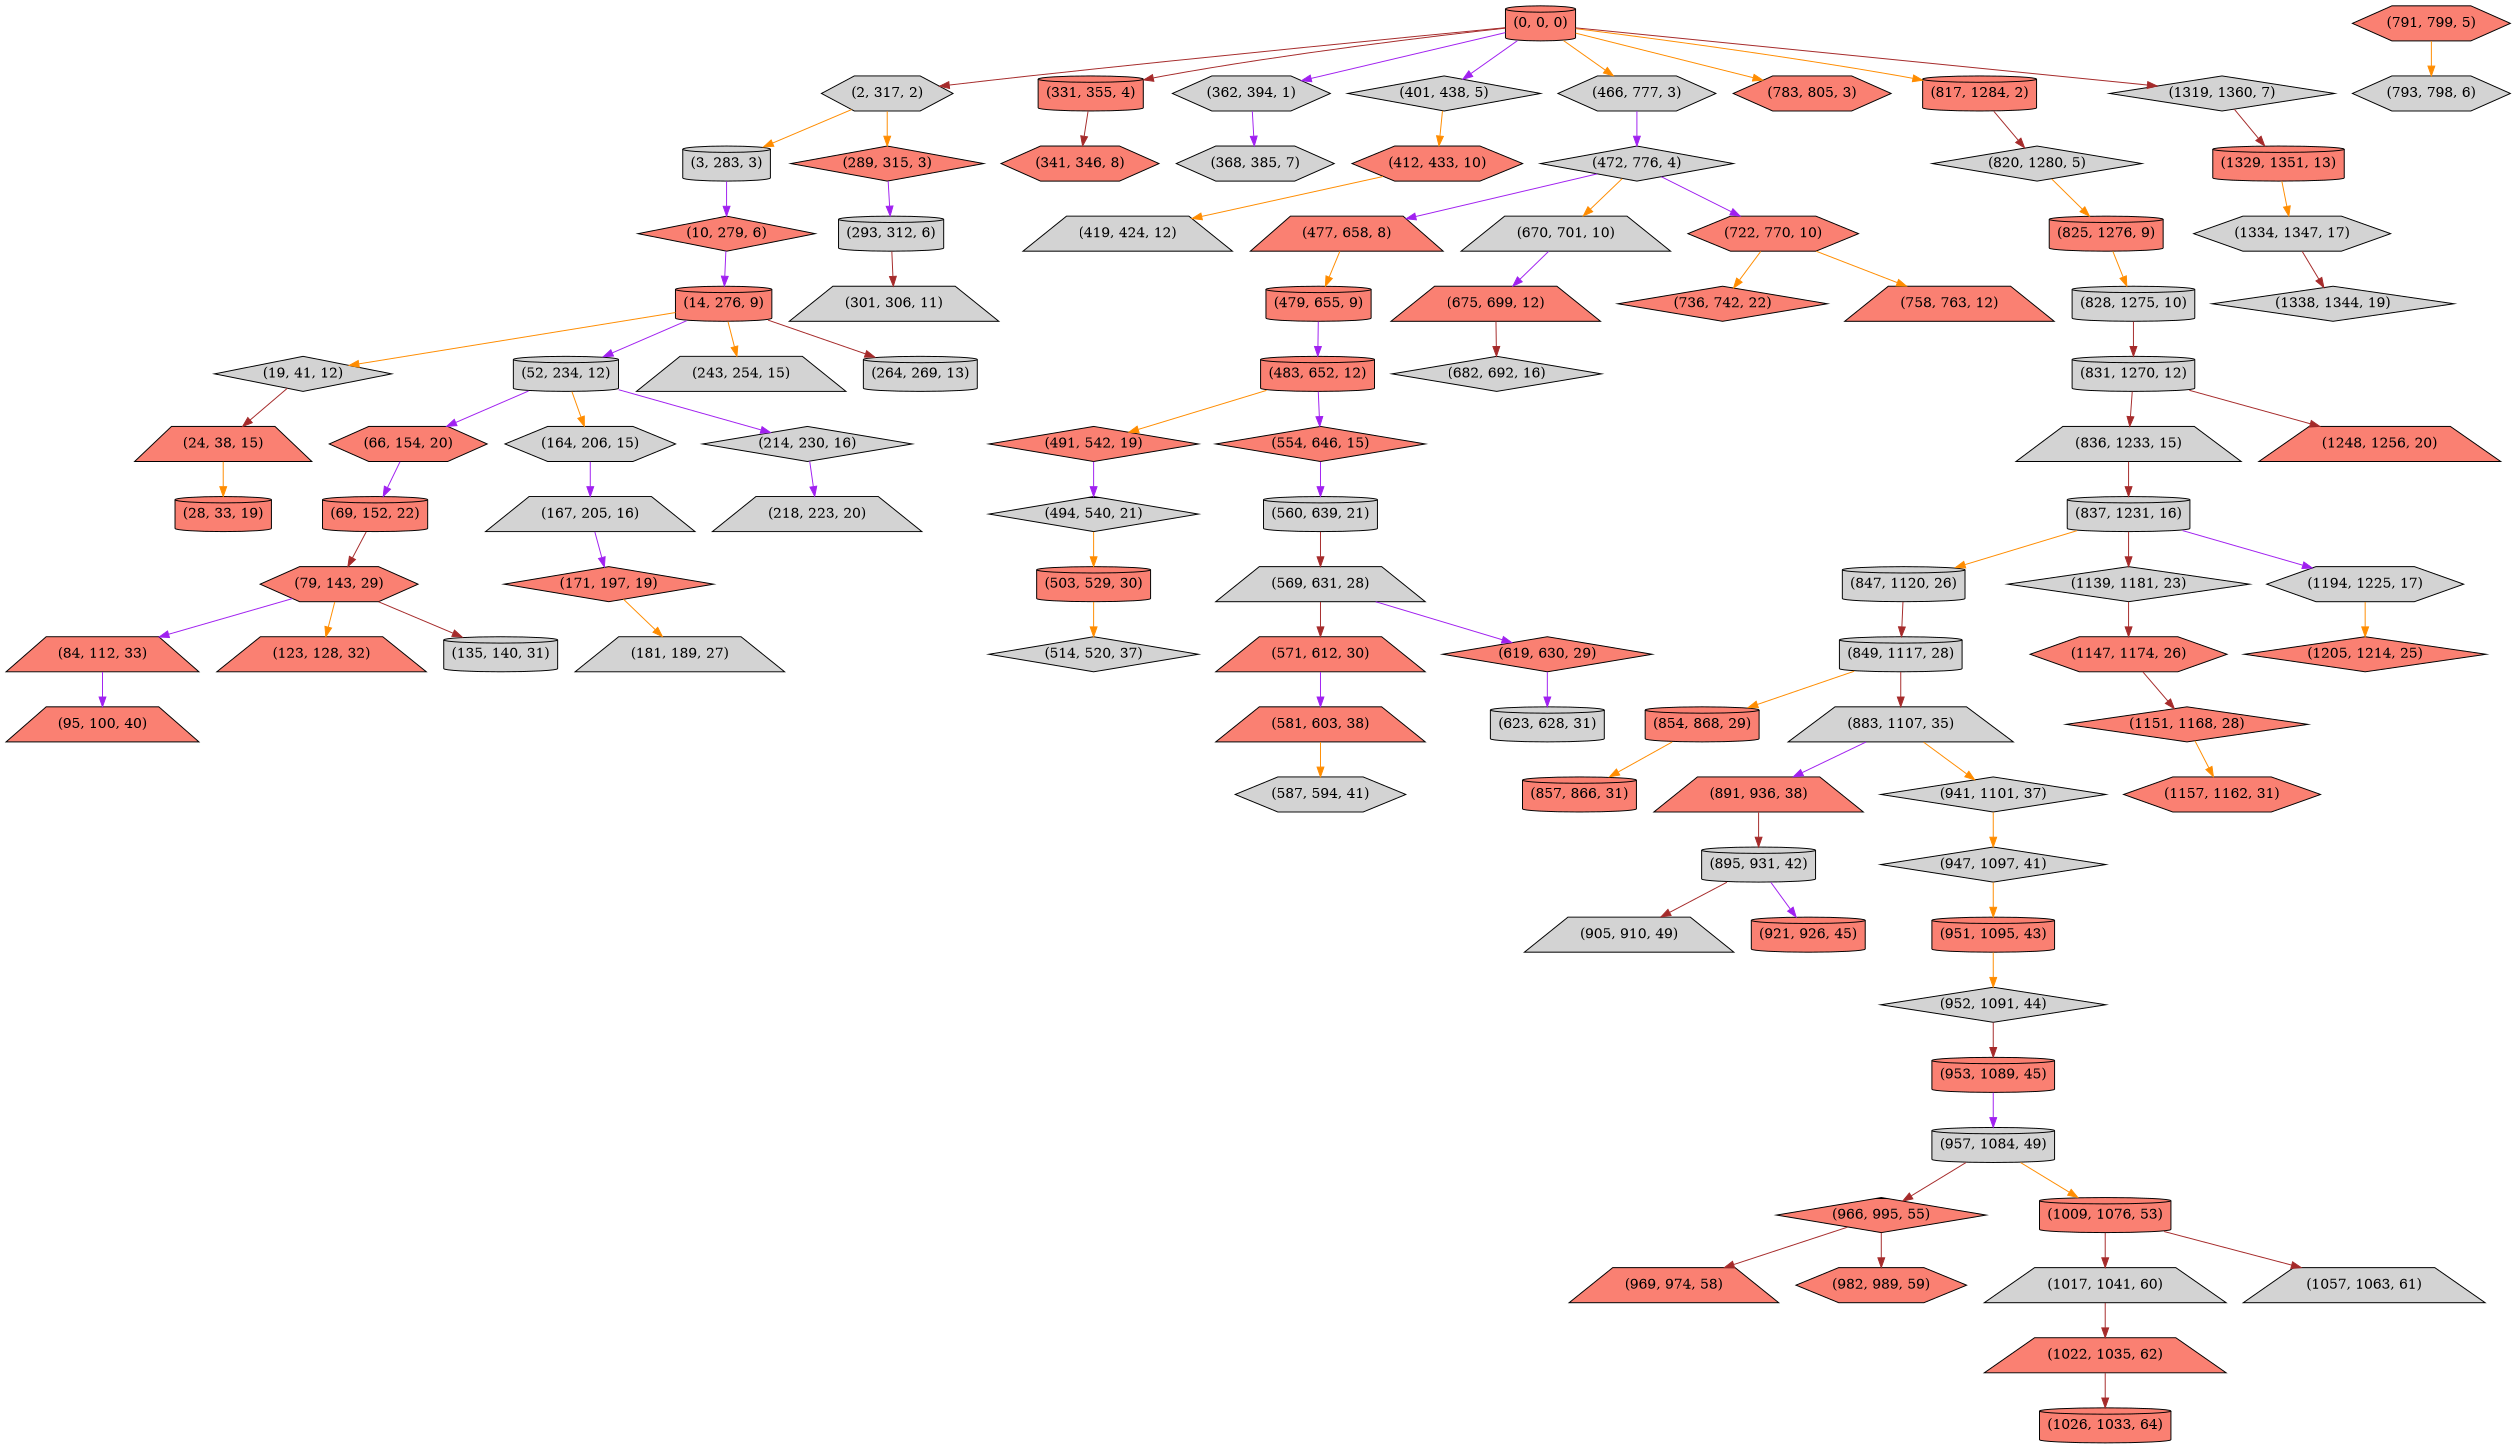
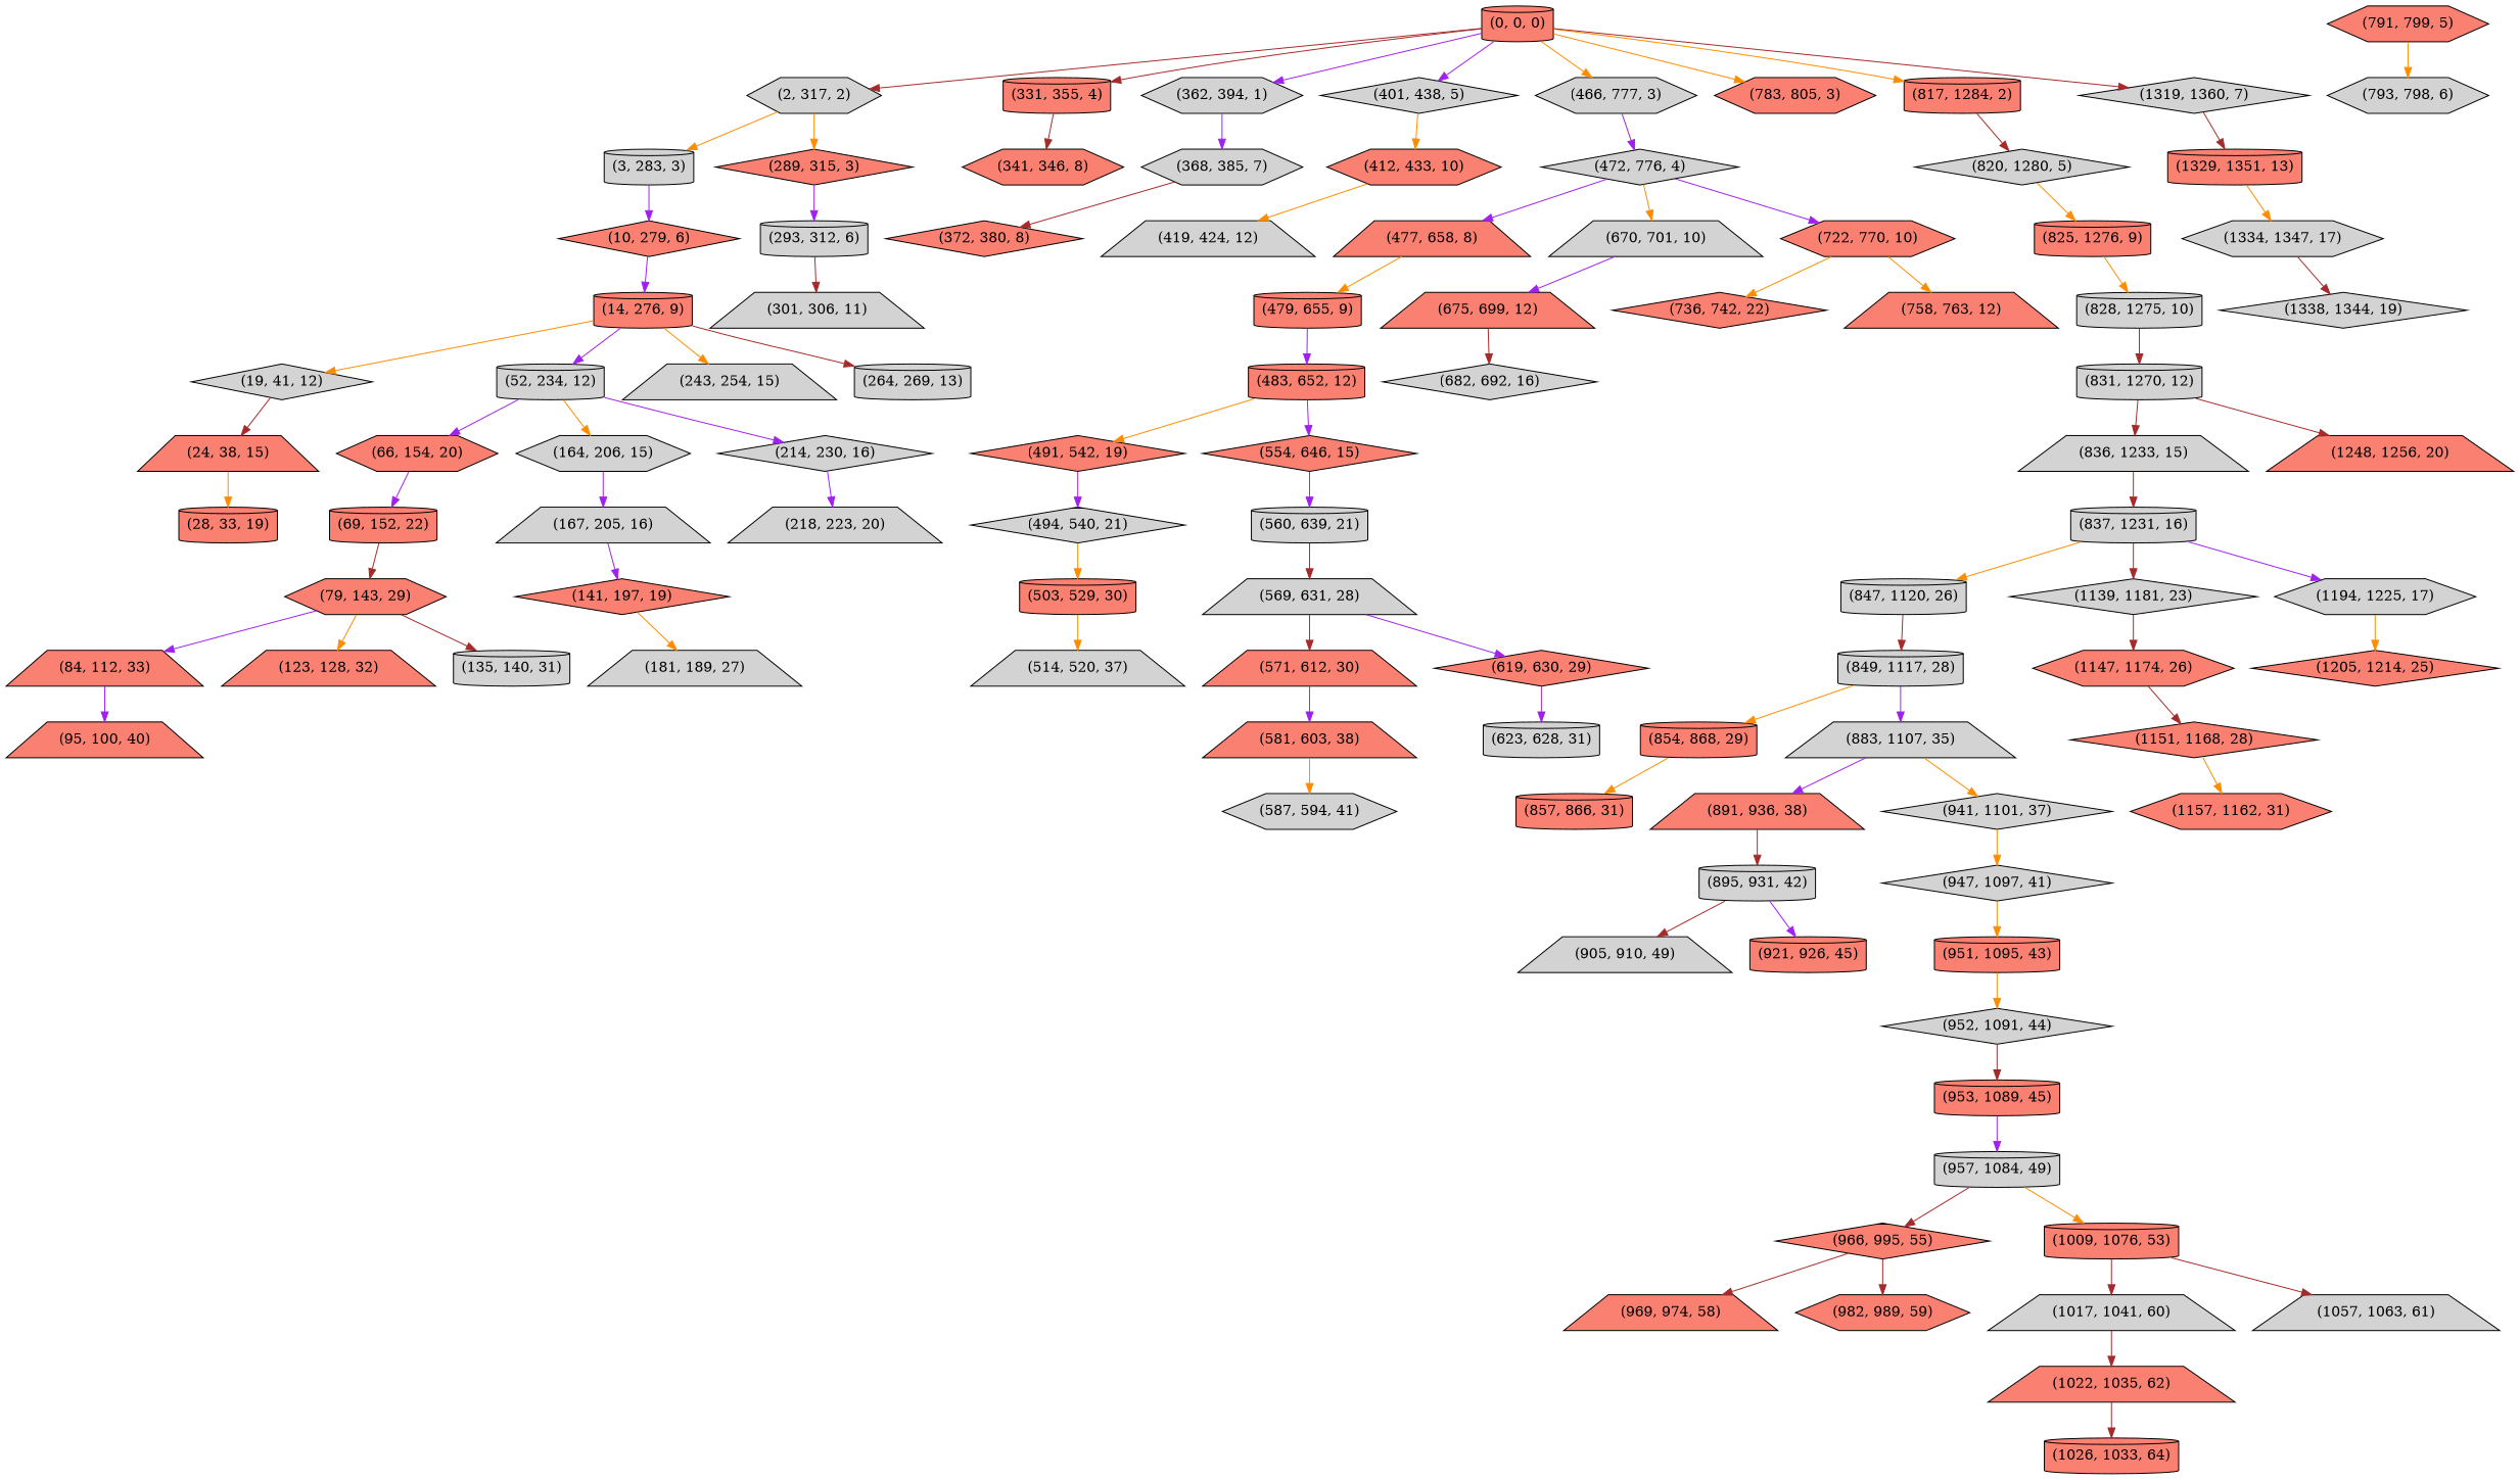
  digraph {
    node [fillcolor=salmon shape=cylinder style=filled]
    edge [color=darkorange]
    "(2, 317, 2)" [fillcolor=lightgrey shape=hexagon]
    "(0, 0, 0)"
    "(331, 355, 4)"
    "(362, 394, 1)" [fillcolor=lightgrey shape=hexagon]
    "(401, 438, 5)" [fillcolor=lightgrey shape=diamond]
    "(466, 777, 3)" [fillcolor=lightgrey shape=hexagon]
    "(783, 805, 3)" [shape=hexagon]
    "(817, 1284, 2)"
    "(1319, 1360, 7)" [fillcolor=lightgrey shape=diamond]
    "(3, 283, 3)" [fillcolor=lightgrey]
    "(289, 315, 3)" [shape=diamond]
    "(341, 346, 8)" [shape=hexagon]
    "(368, 385, 7)" [fillcolor=lightgrey shape=hexagon]
    "(412, 433, 10)" [shape=hexagon]
    "(472, 776, 4)" [fillcolor=lightgrey shape=diamond]
    "(820, 1280, 5)" [fillcolor=lightgrey shape=diamond]
    "(1329, 1351, 13)"
    "(10, 279, 6)" [shape=diamond]
    "(293, 312, 6)" [fillcolor=lightgrey]
    "(14, 276, 9)"
    "(19, 41, 12)" [fillcolor=lightgrey shape=diamond]
    "(52, 234, 12)" [fillcolor=lightgrey]
    "(243, 254, 15)" [fillcolor=lightgrey shape=trapezium]
    "(264, 269, 13)" [fillcolor=lightgrey]
    "(24, 38, 15)" [shape=trapezium]
    "(66, 154, 20)" [shape=hexagon]
    "(164, 206, 15)" [fillcolor=lightgrey shape=hexagon]
    "(214, 230, 16)" [fillcolor=lightgrey shape=diamond]
    "(28, 33, 19)"
    "(69, 152, 22)"
    "(167, 205, 16)" [fillcolor=lightgrey shape=trapezium]
    "(218, 223, 20)" [fillcolor=lightgrey shape=trapezium]
    "(79, 143, 29)" [shape=hexagon]
    "(84, 112, 33)" [shape=trapezium]
    "(123, 128, 32)" [shape=trapezium]
    "(135, 140, 31)" [fillcolor=lightgrey]
    "(95, 100, 40)" [shape=trapezium]
-   "(171, 197, 19)" [shape=diamond]
+   "(171, 197, 19)" [shape=diamond label="(141, 197, 19)"]
    "(181, 189, 27)" [fillcolor=lightgrey shape=trapezium]
    "(301, 306, 11)" [fillcolor=lightgrey shape=trapezium]
+   "(372, 380, 8)" [shape=diamond]
    "(419, 424, 12)" [fillcolor=lightgrey shape=trapezium]
    "(477, 658, 8)" [shape=trapezium]
    "(670, 701, 10)" [fillcolor=lightgrey shape=trapezium]
    "(722, 770, 10)" [shape=hexagon]
    "(479, 655, 9)"
    "(675, 699, 12)" [shape=trapezium]
    "(736, 742, 22)" [shape=diamond]
    "(758, 763, 12)" [shape=trapezium]
    "(483, 652, 12)"
    "(491, 542, 19)" [shape=diamond]
    "(554, 646, 15)" [shape=diamond]
    "(494, 540, 21)" [fillcolor=lightgrey shape=diamond]
    "(560, 639, 21)" [fillcolor=lightgrey]
    "(503, 529, 30)"
-   "(514, 520, 37)" [fillcolor=lightgrey shape=diamond]
+   "(514, 520, 37)" [fillcolor=lightgrey shape=trapezium]
    "(569, 631, 28)" [fillcolor=lightgrey shape=trapezium]
    n58 [label="(571, 612, 30)" shape=trapezium]
    "(619, 630, 29)" [shape=diamond]
    "(581, 603, 38)" [shape=trapezium]
    "(623, 628, 31)" [fillcolor=lightgrey]
    "(587, 594, 41)" [fillcolor=lightgrey shape=hexagon]
    "(682, 692, 16)" [fillcolor=lightgrey shape=diamond]
    "(791, 799, 5)" [shape=hexagon]
    "(793, 798, 6)" [fillcolor=lightgrey shape=hexagon]
    "(825, 1276, 9)"
    "(828, 1275, 10)" [fillcolor=lightgrey]
    "(831, 1270, 12)" [fillcolor=lightgrey]
    "(836, 1233, 15)" [fillcolor=lightgrey shape=trapezium]
    "(1248, 1256, 20)" [shape=trapezium]
    "(837, 1231, 16)" [fillcolor=lightgrey]
    "(847, 1120, 26)" [fillcolor=lightgrey]
    "(1139, 1181, 23)" [fillcolor=lightgrey shape=diamond]
    "(1194, 1225, 17)" [fillcolor=lightgrey shape=hexagon]
    "(849, 1117, 28)" [fillcolor=lightgrey]
    "(1147, 1174, 26)" [shape=hexagon]
    "(1205, 1214, 25)" [shape=diamond]
    "(854, 868, 29)"
    "(883, 1107, 35)" [fillcolor=lightgrey shape=trapezium]
    "(857, 866, 31)"
    "(891, 936, 38)" [shape=trapezium]
    "(941, 1101, 37)" [fillcolor=lightgrey shape=diamond]
    "(895, 931, 42)" [fillcolor=lightgrey]
    "(947, 1097, 41)" [fillcolor=lightgrey shape=diamond]
    "(905, 910, 49)" [fillcolor=lightgrey shape=trapezium]
    "(921, 926, 45)"
    "(951, 1095, 43)"
    "(952, 1091, 44)" [fillcolor=lightgrey shape=diamond]
    "(953, 1089, 45)"
    "(957, 1084, 49)" [fillcolor=lightgrey]
    "(966, 995, 55)" [shape=diamond]
    "(1009, 1076, 53)"
    "(969, 974, 58)" [shape=trapezium]
    "(982, 989, 59)" [shape=hexagon]
    "(1017, 1041, 60)" [fillcolor=lightgrey shape=trapezium]
    "(1057, 1063, 61)" [fillcolor=lightgrey shape=trapezium]
    "(1022, 1035, 62)" [shape=trapezium]
    "(1026, 1033, 64)"
    "(1151, 1168, 28)" [shape=diamond]
    "(1157, 1162, 31)" [shape=hexagon]
    "(1334, 1347, 17)" [fillcolor=lightgrey shape=hexagon]
    "(1338, 1344, 19)" [fillcolor=lightgrey shape=diamond]
    "(2, 317, 2)" -> "(3, 283, 3)"
    "(2, 317, 2)" -> "(289, 315, 3)"
    "(0, 0, 0)" -> "(2, 317, 2)" [color=brown]
    "(0, 0, 0)" -> "(331, 355, 4)" [color=brown]
    "(0, 0, 0)" -> "(362, 394, 1)" [color=purple]
    "(0, 0, 0)" -> "(401, 438, 5)" [color=purple]
    "(0, 0, 0)" -> "(466, 777, 3)"
    "(0, 0, 0)" -> "(783, 805, 3)"
    "(0, 0, 0)" -> "(817, 1284, 2)"
    "(0, 0, 0)" -> "(1319, 1360, 7)" [color=brown]
    "(331, 355, 4)" -> "(341, 346, 8)" [color=brown]
    "(362, 394, 1)" -> "(368, 385, 7)" [color=purple]
    "(401, 438, 5)" -> "(412, 433, 10)"
    "(466, 777, 3)" -> "(472, 776, 4)" [color=purple]
    "(817, 1284, 2)" -> "(820, 1280, 5)" [color=brown]
    "(1319, 1360, 7)" -> "(1329, 1351, 13)" [color=brown]
    "(3, 283, 3)" -> "(10, 279, 6)" [color=purple]
    "(289, 315, 3)" -> "(293, 312, 6)" [color=purple]
+   "(368, 385, 7)" -> "(372, 380, 8)" [color=brown]
    "(412, 433, 10)" -> "(419, 424, 12)"
    "(472, 776, 4)" -> "(477, 658, 8)" [color=purple]
    "(472, 776, 4)" -> "(670, 701, 10)"
    "(472, 776, 4)" -> "(722, 770, 10)" [color=purple]
    "(820, 1280, 5)" -> "(825, 1276, 9)"
    "(1329, 1351, 13)" -> "(1334, 1347, 17)"
    "(10, 279, 6)" -> "(14, 276, 9)" [color=purple]
    "(293, 312, 6)" -> "(301, 306, 11)" [color=brown]
    "(14, 276, 9)" -> "(19, 41, 12)"
    "(14, 276, 9)" -> "(52, 234, 12)" [color=purple]
    "(14, 276, 9)" -> "(243, 254, 15)"
    "(14, 276, 9)" -> "(264, 269, 13)" [color=brown]
    "(19, 41, 12)" -> "(24, 38, 15)" [color=brown]
    "(52, 234, 12)" -> "(66, 154, 20)" [color=purple]
    "(52, 234, 12)" -> "(164, 206, 15)"
    "(52, 234, 12)" -> "(214, 230, 16)" [color=purple]
    "(24, 38, 15)" -> "(28, 33, 19)"
    "(66, 154, 20)" -> "(69, 152, 22)" [color=purple]
    "(164, 206, 15)" -> "(167, 205, 16)" [color=purple]
    "(214, 230, 16)" -> "(218, 223, 20)" [color=purple]
    "(69, 152, 22)" -> "(79, 143, 29)" [color=brown]
    "(167, 205, 16)" -> "(171, 197, 19)" [color=purple]
    "(79, 143, 29)" -> "(84, 112, 33)" [color=purple]
    "(79, 143, 29)" -> "(123, 128, 32)"
    "(79, 143, 29)" -> "(135, 140, 31)" [color=brown]
    "(84, 112, 33)" -> "(95, 100, 40)" [color=purple]
    "(171, 197, 19)" -> "(181, 189, 27)"
    "(477, 658, 8)" -> "(479, 655, 9)"
    "(670, 701, 10)" -> "(675, 699, 12)" [color=purple]
    "(722, 770, 10)" -> "(736, 742, 22)"
    "(722, 770, 10)" -> "(758, 763, 12)"
    "(479, 655, 9)" -> "(483, 652, 12)" [color=purple]
    "(675, 699, 12)" -> "(682, 692, 16)" [color=brown]
    "(483, 652, 12)" -> "(491, 542, 19)"
    "(483, 652, 12)" -> "(554, 646, 15)" [color=purple]
    "(491, 542, 19)" -> "(494, 540, 21)" [color=purple]
    "(554, 646, 15)" -> "(560, 639, 21)" [color=purple]
    "(494, 540, 21)" -> "(503, 529, 30)"
    "(560, 639, 21)" -> "(569, 631, 28)" [color=brown]
    "(503, 529, 30)" -> "(514, 520, 37)"
    "(569, 631, 28)" -> n58 [color=brown]
    "(569, 631, 28)" -> "(619, 630, 29)" [color=purple]
    n58 -> "(581, 603, 38)" [color=purple]
    "(619, 630, 29)" -> "(623, 628, 31)" [color=purple]
    "(581, 603, 38)" -> "(587, 594, 41)"
    "(791, 799, 5)" -> "(793, 798, 6)"
    "(825, 1276, 9)" -> "(828, 1275, 10)"
    "(828, 1275, 10)" -> "(831, 1270, 12)" [color=brown]
    "(831, 1270, 12)" -> "(836, 1233, 15)" [color=brown]
    "(831, 1270, 12)" -> "(1248, 1256, 20)" [color=brown]
    "(836, 1233, 15)" -> "(837, 1231, 16)" [color=brown]
    "(837, 1231, 16)" -> "(847, 1120, 26)"
    "(837, 1231, 16)" -> "(1139, 1181, 23)" [color=brown]
    "(837, 1231, 16)" -> "(1194, 1225, 17)" [color=purple]
    "(847, 1120, 26)" -> "(849, 1117, 28)" [color=brown]
    "(1139, 1181, 23)" -> "(1147, 1174, 26)" [color=brown]
    "(1194, 1225, 17)" -> "(1205, 1214, 25)"
    "(849, 1117, 28)" -> "(854, 868, 29)"
-   "(849, 1117, 28)" -> "(883, 1107, 35)" [color=brown]
+   "(849, 1117, 28)" -> "(883, 1107, 35)" [color=purple]
    "(1147, 1174, 26)" -> "(1151, 1168, 28)" [color=brown]
    "(854, 868, 29)" -> "(857, 866, 31)"
    "(883, 1107, 35)" -> "(891, 936, 38)" [color=purple]
    "(883, 1107, 35)" -> "(941, 1101, 37)"
    "(891, 936, 38)" -> "(895, 931, 42)" [color=brown]
    "(941, 1101, 37)" -> "(947, 1097, 41)"
    "(895, 931, 42)" -> "(905, 910, 49)" [color=brown]
    "(895, 931, 42)" -> "(921, 926, 45)" [color=purple]
    "(947, 1097, 41)" -> "(951, 1095, 43)"
    "(951, 1095, 43)" -> "(952, 1091, 44)"
    "(952, 1091, 44)" -> "(953, 1089, 45)" [color=brown]
    "(953, 1089, 45)" -> "(957, 1084, 49)" [color=purple]
    "(957, 1084, 49)" -> "(966, 995, 55)" [color=brown]
    "(957, 1084, 49)" -> "(1009, 1076, 53)"
    "(966, 995, 55)" -> "(969, 974, 58)" [color=brown]
    "(966, 995, 55)" -> "(982, 989, 59)" [color=brown]
    "(1009, 1076, 53)" -> "(1017, 1041, 60)" [color=brown]
    "(1009, 1076, 53)" -> "(1057, 1063, 61)" [color=brown]
    "(1017, 1041, 60)" -> "(1022, 1035, 62)" [color=brown]
    "(1022, 1035, 62)" -> "(1026, 1033, 64)" [color=brown]
    "(1151, 1168, 28)" -> "(1157, 1162, 31)"
    "(1334, 1347, 17)" -> "(1338, 1344, 19)" [color=brown]
  }
